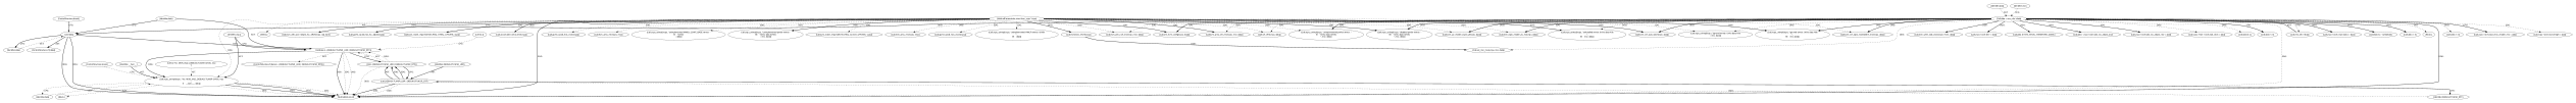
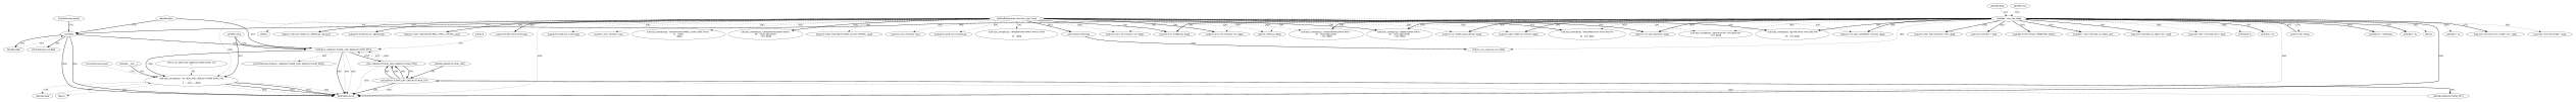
  digraph {
    fontname="Liberation Sans"
    node [fontname="Liberation Sans"]
    edge [fontname="Liberation Sans" style=bold]
    n1 [label="(Call,vcpu_unimpl(vcpu, \"%s: MSR_IA32_DEBUGCTLMSR 0x%llx, nop\n\",\n\t\t\t    __func__, data))"]
    n2 [label="(MethodReturn,int)"]
    n3 [label="(Identifier,data)"]
    n4 [label="(Block,)"]
    n5 [label="(MethodParameterIn,struct kvm_vcpu *vcpu)"]
    n6 [label="(Call,guest_cpuid_has_tsc_adjust(vcpu))"]
    n7 [label="(Call,kvm_make_request(KVM_REQ_STEAL_UPDATE, vcpu))"]
    n8 [label="(Call,kvm_x86_ops->adjust_tsc_offset(vcpu, adj, true))"]
    n9 [label="(Call,kvm_pmu_set_msr(vcpu, msr, data))"]
    n10 [label="(Call,accumulate_steal_time(vcpu))"]
    n11 [label="(Call,guest_cpuid_has_osvw(vcpu))"]
    n12 [label="(Call,kvm_pmu_msr(vcpu, msr))"]
    n13 [label="(Call,set_efer(vcpu, data))"]
    n14 [label="(Call,vcpu_unimpl(vcpu, \"unhandled wrmsr: 0x%x data %llx\n\",\n\t\t\t\t    msr, data))"]
-   n15 [label="(Call,kvmclock_reset(vcpu))"]
+   n15 [label="(Call,unimpl_reset(vcpu))"]
    n16 [label="(Call,vcpu_unimpl(vcpu, \"ignored wrmsr: 0x%x data %llx\n\", msr, data))"]
    n17 [label="(Call,vcpu_unimpl(vcpu, \"disabled perfctr wrmsr: \"\n\t\t\t\t    \"0x%x data 0x%llx\n\", msr, data))"]
    n18 [label="(Call,kvm_set_apic_base(vcpu, data))"]
    n19 [label="(Call,kvm_pv_enable_async_pf(vcpu, data))"]
    n20 [label="(Call,vcpu_unimpl(vcpu, \"unimplemented perfctr wrmsr: \"\n\t\t\t    \"0x%x data 0x%llx\n\", msr, data))"]
    n21 [label="(Call,vcpu_unimpl(vcpu, \"unimplemented MMIO_CONF_BASE wrmsr: \"\n\t\t\t\t    \"0x%llx\n\", data))"]
    n22 [label="(Call,vcpu_unimpl(vcpu, \"unimplemented perfctr wrmsr: \"\n\t\t\t\t    \"0x%x data 0x%llx\n\", msr, data))"]
    n23 [label="(Call,kvm_lapic_enable_pv_eoi(vcpu, data))"]
    n24 [label="(Call,kvm_pmu_set_msr(vcpu, msr, data))"]
    n25 [label="(Call,vcpu_unimpl(vcpu, \"ignored wrmsr: 0x%x data %llx\n\",\n\t\t\t\t    msr, data))"]
    n26 [label="(Call,kvm_make_request(KVM_REQ_CLOCK_UPDATE, vcpu))"]
    n27 [label="(Call,kvm_pmu_msr(vcpu, msr))"]
    n28 [label="(Call,guest_cpuid_has_osvw(vcpu))"]
    n29 [label="(Call,vcpu_unimpl(vcpu, \"unimplemented HWCR wrmsr: 0x%llx\n\",\n\t\t\t\t    data))"]
    n30 [label="(Call,xen_hvm_config(vcpu, data))"]
    n31 [label="(Call,kvm_set_lapic_tscdeadline_msr(vcpu, data))"]
    1000112
    n33 [label="(Call,set_msr_mce(vcpu, msr, data))"]
    n34 [label="(Call,data & ~(DEBUGCTLMSR_LBR | DEBUGCTLMSR_BTF))"]
    n35 [label="(Call,~(DEBUGCTLMSR_LBR | DEBUGCTLMSR_BTF))"]
    n36 [label="(ControlStructure,if (data & ~(DEBUGCTLMSR_LBR | DEBUGCTLMSR_BTF)))"]
    n37 [label="(Call,DEBUGCTLMSR_LBR | DEBUGCTLMSR_BTF)"]
    n38 [label="(Call,!data)"]
    n39 [label="(Identifier,data)"]
    n40 [label="(ControlStructure,if (!data))"]
    n41 [label="(Call,data = msr_info->data)"]
    n42 [label="(Call,data != 0)"]
    n43 [label="(Call,vcpu->arch.ia32_misc_enable_msr = data)"]
    n44 [label="(Call,vcpu->arch.osvw.length = data)"]
    n45 [label="(Call,kvm_write_wall_clock(vcpu->kvm, data))"]
    n46 [label="(Call,vcpu->arch.time = data)"]
    n47 [label="(Call,data & KVM_STEAL_RESERVED_MASK)"]
    n48 [label="(Call,data - vcpu->arch.ia32_tsc_adjust_msr)"]
    n49 [label="(Call,vcpu->arch.ia32_tsc_adjust_msr = data)"]
    n50 [label="(Call,vcpu->kvm->arch.wall_clock = data)"]
    n51 [label="(Call,data & 1)"]
    n52 [label="(Call,data != 0)"]
    n53 [label="(Call,msr_info->data)"]
-   n54 [label="(Call,vcpu->arch.osvw.status = data)"]
    n55 [label="(Call,data &= ~(u64)0x40)"]
    n56 [label="(Call,data != 0)"]
    n57 [label="(Block,)"]
    n58 [label="(Identifier,DEBUGCTLMSR_BTF)"]
    n59 [label="(Literal,\"%s: MSR_IA32_DEBUGCTLMSR 0x%llx, nop\n\")"]
    n60 [label="(Identifier,DEBUGCTLMSR_LBR)"]
    n61 [label="(Identifier,data)"]
    n62 [label="(Identifier,vcpu)"]
    n63 [label="(Literal,1)"]
    n64 [label="(Identifier,__func__)"]
    n65 [label="(Identifier,data)"]
    n66 [label="(Identifier,msr)"]
    n67 [label="(ControlStructure,break;)"]
    n68 [label="(ControlStructure,break;)"]
    n1 -> n2 [label="DDG: "]
    n1 -> n2 [label="DDG: "]
    n1 -> n2 [label="DDG: " style=dashed]
    n1 -> n2 [label="DDG: " style=dashed]
    n1 -> n3 [label="CFG: " style=dashed]
    n1 -> n4 [label="AST: " style=dashed]
    n3 -> n1 [label="AST: " style=dashed]
    n5 -> n1 [label="DDG: " style=dashed]
-   n5 -> n2 [label="DDG: "]
+   n5 -> n2 [label="DDG: " style=dashed]
    n5 -> n6 [label="DDG: "]
    n5 -> n7 [label="DDG: "]
    n5 -> n8 [label="DDG: "]
    n5 -> n9 [label="DDG: " style=dashed]
    n5 -> n10 [label="DDG: "]
    n5 -> n11 [label="DDG: " style=dashed]
    n5 -> n12 [label="DDG: " style=dashed]
    n5 -> n13 [label="DDG: " style=dashed]
    n5 -> n14 [label="DDG: "]
    n5 -> n15 [label="DDG: "]
    n5 -> n16 [label="DDG: " style=dashed]
    n5 -> n17 [label="DDG: "]
    n5 -> n18 [label="DDG: "]
    n5 -> n19 [label="DDG: " style=dashed]
    n5 -> n20 [label="DDG: " style=dashed]
    n5 -> n21 [label="DDG: " style=dashed]
    n5 -> n22 [label="DDG: "]
    n5 -> n23 [label="DDG: " style=dashed]
    n5 -> n24 [label="DDG: "]
    n5 -> n25 [label="DDG: "]
    n5 -> n26 [label="DDG: " style=dashed]
    n5 -> n27 [label="DDG: " style=dashed]
    n5 -> n28 [label="DDG: " style=dashed]
    n5 -> n29 [label="DDG: " style=dashed]
    n5 -> n30 [label="DDG: "]
    n5 -> n31 [label="DDG: " style=dashed]
    n5 -> 1000112 [label="AST: " style=dashed]
    n15 -> n33 [label="DDG: "]
    n34 -> n1 [label="DDG: "]
    n34 -> n2 [label="DDG: "]
    n34 -> n2 [label="DDG: " style=dashed]
    n34 -> n2 [label="DDG: " style=dashed]
    n34 -> n35 [label="CFG: "]
    n34 -> n36 [label="AST: " style=dashed]
    n35 -> n2 [label="DDG: " style=dashed]
    n35 -> n34 [label="AST: " style=dashed]
    n35 -> n34 [label="DDG: " style=dashed]
    n35 -> n37 [label="CFG: "]
    n37 -> n2 [label="DDG: " style=dashed]
    n37 -> n2 [label="DDG: "]
    n37 -> n35 [label="AST: "]
    n37 -> n35 [label="DDG: "]
    n37 -> n35 [label="DDG: "]
    n37 -> n58 [label="CFG: "]
    n38 -> n2 [label="DDG: "]
    n38 -> n2 [label="DDG: "]
    n38 -> n34 [label="DDG: "]
    n38 -> n39 [label="CFG: "]
    n38 -> n40 [label="AST: "]
    n39 -> n38 [label="AST: " style=dashed]
    n41 -> n2 [label="DDG: " style=dashed]
    n41 -> n2 [label="DDG: "]
    n41 -> n9 [label="DDG: " style=dashed]
    n41 -> n13 [label="DDG: " style=dashed]
    n41 -> n14 [label="DDG: " style=dashed]
    n41 -> n16 [label="DDG: " style=dashed]
    n41 -> n17 [label="DDG: "]
    n41 -> n18 [label="DDG: "]
    n41 -> n19 [label="DDG: "]
    n41 -> n20 [label="DDG: "]
    n41 -> n23 [label="DDG: "]
    n41 -> n24 [label="DDG: " style=dashed]
    n41 -> n25 [label="DDG: "]
    n41 -> n30 [label="DDG: "]
    n41 -> n31 [label="DDG: "]
    n41 -> n33 [label="DDG: " style=dashed]
    n41 -> n38 [label="DDG: "]
    n41 -> n42 [label="DDG: " style=dashed]
    n41 -> n43 [label="CFG: "]
    n41 -> n44 [label="DDG: " style=dashed]
    n41 -> n45 [label="DDG: "]
    n41 -> n46 [label="DDG: "]
    n41 -> n47 [label="DDG: "]
    n41 -> n48 [label="DDG: "]
    n41 -> n49 [label="DDG: "]
    n41 -> n50 [label="DDG: " style=dashed]
    n41 -> n51 [label="DDG: " style=dashed]
    n41 -> n52 [label="DDG: "]
    n41 -> n53 [label="CFG: " style=dashed]
-   n41 -> n54 [label="DDG: "]
    n41 -> n55 [label="DDG: "]
    n41 -> n56 [label="DDG: "]
    n41 -> n57 [label="AST: " style=dashed]
    n53 -> n41 [label="AST: "]
    n58 -> n37 [label="DDG: " style=dashed]
    n59 -> n1 [label="AST: " style=dashed]
    n60 -> n37 [label="AST: "]
    n61 -> n34 [label="AST: "]
    n61 -> n38 [label="CFG: "]
    n62 -> n1 [label="AST: "]
    n62 -> n34 [label="CFG: "]
    n63 -> n34 [label="CFG: " style=dashed]
    n64 -> n1 [label="AST: "]
    n65 -> n41 [label="AST: " style=dashed]
    n66 -> n41 [label="CFG: " style=dashed]
    n67 -> n1 [label="CFG: " style=dashed]
    n68 -> n38 [label="CFG: "]
  }
